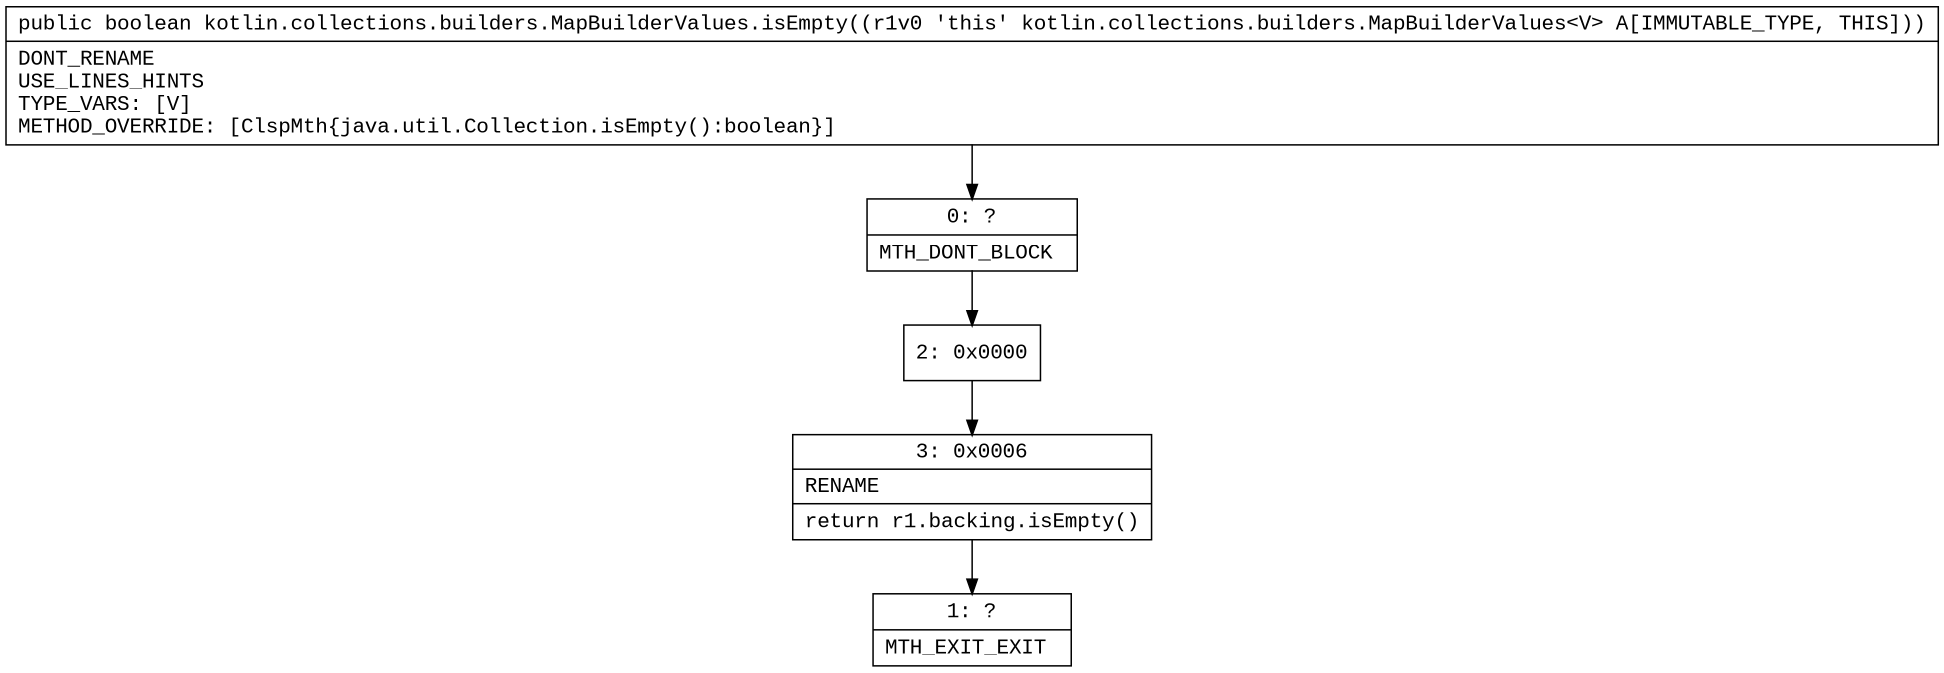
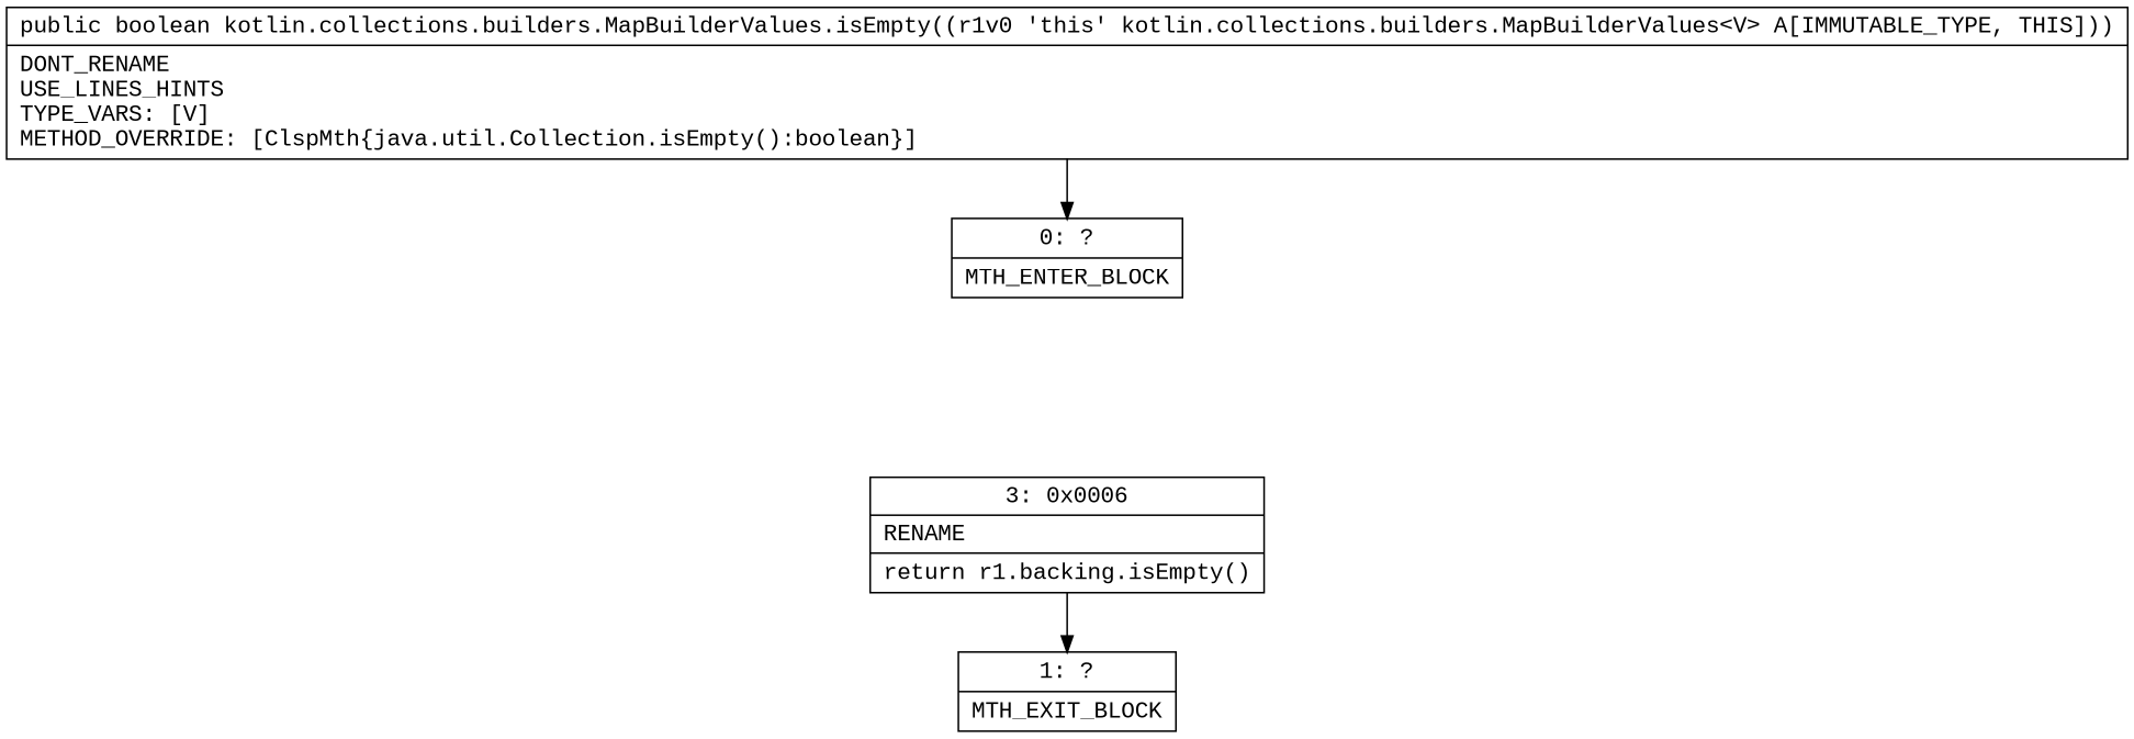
  digraph {
    fontname="Liberation Mono"
    node [fontname="Liberation Mono" shape=record]
    edge [fontname="Liberation Mono"]
-   n1 [label="{0\:\ ?|MTH_DONT_BLOCK\l}"]
-   n2 [label="{2\:\ 0x0000}"]
+   n1 [label="{0\:\ ?|MTH_ENTER_BLOCK\l}"]
    n3 [label="{3\:\ 0x0006|RENAME\l|return r1.backing.isEmpty()\l}"]
-   n4 [label="{1\:\ ?|MTH_EXIT_EXIT\l}"]
+   n4 [label="{1\:\ ?|MTH_EXIT_BLOCK\l}"]
    n5 [label="{public boolean kotlin.collections.builders.MapBuilderValues.isEmpty((r1v0 'this' kotlin.collections.builders.MapBuilderValues\<V\> A[IMMUTABLE_TYPE, THIS]))  | DONT_RENAME\lUSE_LINES_HINTS\lTYPE_VARS: [V]\lMETHOD_OVERRIDE: [ClspMth\{java.util.Collection.isEmpty():boolean\}]\l}"]
-   n1 -> n2
-   n2 -> n3
    n3 -> n4
    n5 -> n1
  }
